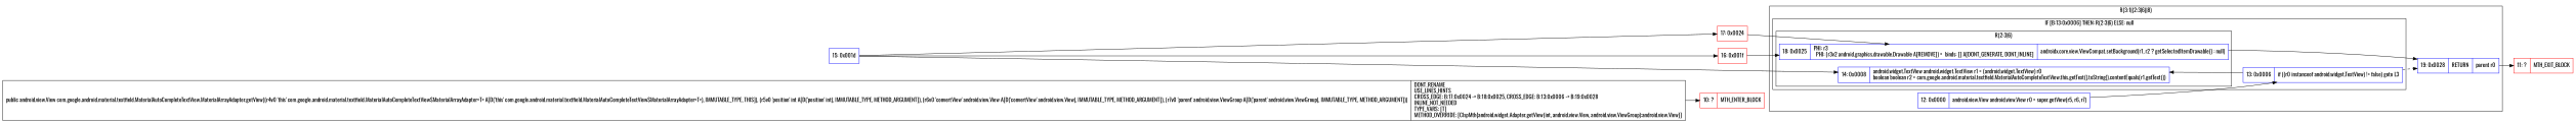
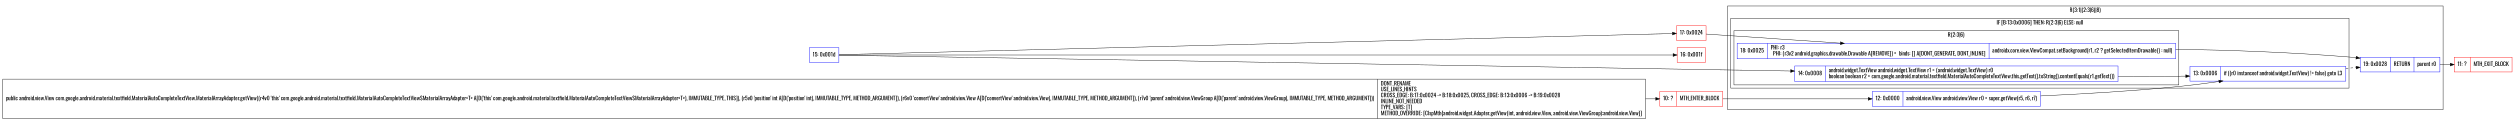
  digraph {
    fontname=Oswald
    rankdir=LR
    node [color=blue fontname=Oswald shape=record]
    edge [fontname=Oswald]
    n1 [label="{14\:\ 0x0008|android.widget.TextView android.widget.TextView r1 = (android.widget.TextView) r0\lboolean boolean r2 = com.google.android.material.textfield.MaterialAutoCompleteTextView.this.getText().toString().contentEquals(r1.getText())\l}"]
    n2 [label="{18\:\ 0x0025|PHI: r3 \l  PHI: (r3v2 android.graphics.drawable.Drawable A[REMOVE]) =  binds: [] A[DONT_GENERATE, DONT_INLINE]\l|androidx.core.view.ViewCompat.setBackground(r1, r2 ? getSelectedItemDrawable() : null)\l}"]
    n3 [label="{13\:\ 0x0006|if ((r0 instanceof android.widget.TextView) != false) goto L3\l}"]
    n4 [label="{12\:\ 0x0000|android.view.View android.view.View r0 = super.getView(r5, r6, r7)\l}"]
    n5 [label="{19\:\ 0x0028|RETURN\l|parent r0\l}"]
    n6 [color=red label="{11\:\ ?|MTH_EXIT_BLOCK\l}"]
    n7 [label="{15\:\ 0x001d}"]
    n8 [color=red label="{16\:\ 0x001f}"]
    n9 [color=red label="{17\:\ 0x0024}"]
    n10 [color=red label="{10\:\ ?|MTH_ENTER_BLOCK\l}"]
    n11 [label="{public android.view.View com.google.android.material.textfield.MaterialAutoCompleteTextView.MaterialArrayAdapter.getView((r4v0 'this' com.google.android.material.textfield.MaterialAutoCompleteTextView$MaterialArrayAdapter\<T\> A[D('this' com.google.android.material.textfield.MaterialAutoCompleteTextView$MaterialArrayAdapter\<T\>), IMMUTABLE_TYPE, THIS]), (r5v0 'position' int A[D('position' int), IMMUTABLE_TYPE, METHOD_ARGUMENT]), (r6v0 'convertView' android.view.View A[D('convertView' android.view.View), IMMUTABLE_TYPE, METHOD_ARGUMENT]), (r7v0 'parent' android.view.ViewGroup A[D('parent' android.view.ViewGroup), IMMUTABLE_TYPE, METHOD_ARGUMENT]))  | DONT_RENAME\lUSE_LINES_HINTS\lCROSS_EDGE: B:17:0x0024 \-\> B:18:0x0025, CROSS_EDGE: B:13:0x0006 \-\> B:19:0x0028\lINLINE_NOT_NEEDED\lTYPE_VARS: [T]\lMETHOD_OVERRIDE: [ClspMth\{android.widget.Adapter.getView(int, android.view.View, android.view.ViewGroup):android.view.View\}]\l}" color=""]
    subgraph cluster_1 {
      label="R(3:1|(2:3|6)|8)"
      n4
      n5
      subgraph cluster_2 {
        label="IF [B:13:0x0006] THEN: R(2:3|6) ELSE: null"
        n3
        subgraph cluster_3 {
          label="R(2:3|6)"
          n1
          n2
        }
      }
    }
    n2 -> n5
-   n3 -> n1
+   n1 -> n3
    n3 -> n5 [style=dashed]
    n4 -> n3
    n5 -> n6
    n7 -> n1
    n7 -> n8
    n7 -> n9
-   n8 -> n2
    n9 -> n2
+   n10 -> n4
    n11 -> n10
  }
